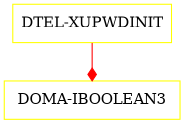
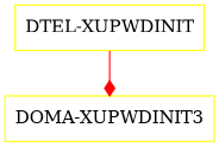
  digraph {
    node [color=yellow shape=box]
    "DTEL-XUPWDINIT"
-   "DOMA-IBOOLEAN3"
+   "DOMA-IBOOLEAN3" [label="DOMA-XUPWDINIT3"]
    "DTEL-XUPWDINIT" -> "DOMA-IBOOLEAN3" [color=red style=solid arrowhead=diamond]
  }
